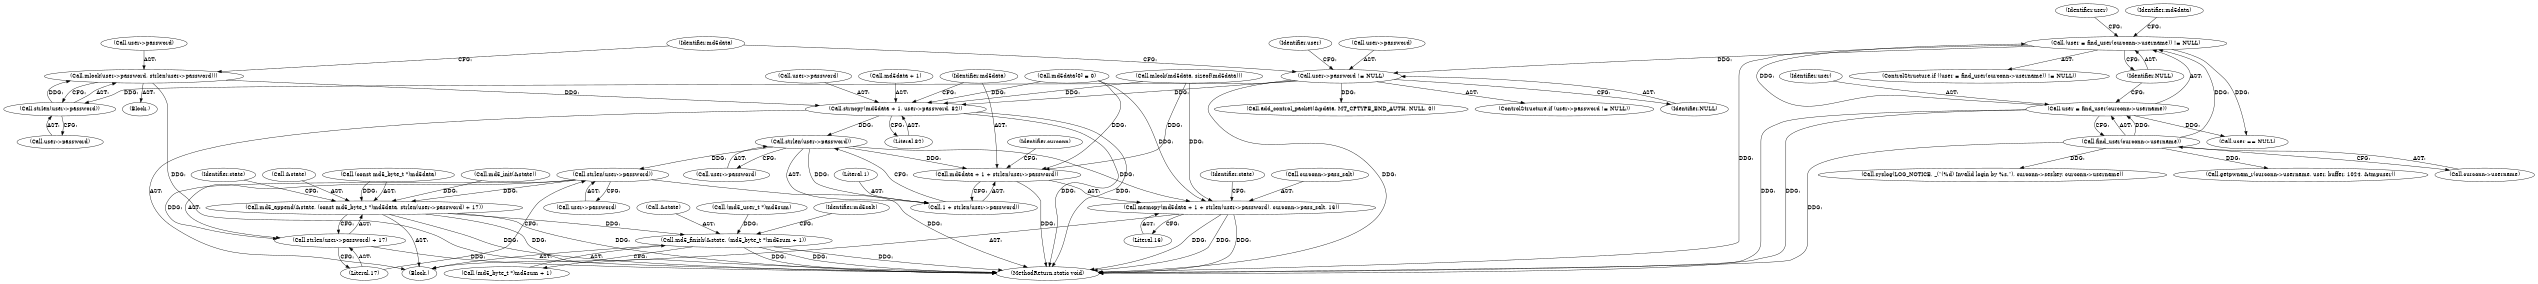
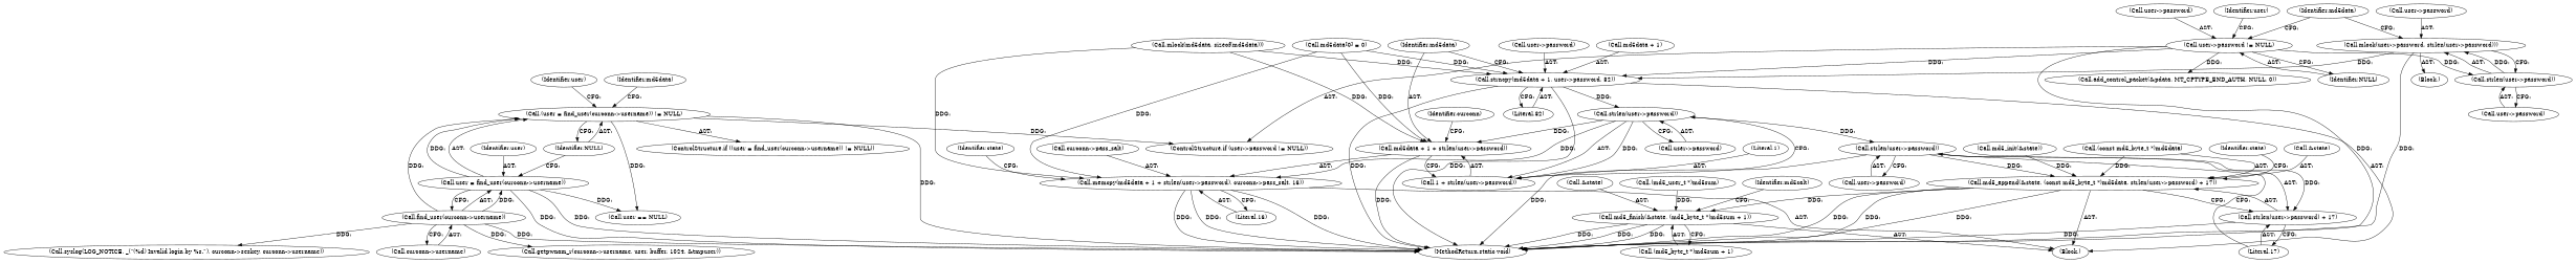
  digraph {
    n1 [label="(Call,mlock(user->password, strlen(user->password)))"]
    n2 [label="(Call,strlen(user->password))"]
    n3 [label="(Call,strncpy(md5data + 1, user->password, 82))"]
    n4 [label="(MethodReturn,static void)"]
    n5 [label="(Block,)"]
    n6 [label="(Call,user->password)"]
    n7 [label="(Call,strlen(user->password))"]
    n8 [label="(Block,)"]
    n9 [label="(Literal,82)"]
    n10 [label="(Call,user->password != NULL)"]
    n11 [label="(Call,add_control_packet(&pdata, MT_CPTYPE_END_AUTH, NULL, 0))"]
    n12 [label="(ControlStructure,if (user->password != NULL))"]
    n13 [label="(Identifier,NULL)"]
    n14 [label="(Call,(user = find_user(curconn->username)) != NULL)"]
    n15 [label="(Call,user == NULL)"]
    n16 [label="(ControlStructure,if ((user = find_user(curconn->username)) != NULL))"]
    n17 [label="(Identifier,NULL)"]
    n18 [label="(Call,user = find_user(curconn->username))"]
    n19 [label="(Call,find_user(curconn->username))"]
    n20 [label="(Call,curconn->username)"]
    n21 [label="(Call,syslog(LOG_NOTICE, _(\"(%d) Invalid login by %s.\"), curconn->seskey, curconn->username))"]
    n22 [label="(Call,getpwnam_r(curconn->username, user, buffer, 1024, &tmpuser))"]
    n23 [label="(Call,memcpy(md5data + 1 + strlen(user->password), curconn->pass_salt, 16))"]
    n24 [label="(Call,md5data + 1 + strlen(user->password))"]
    n25 [label="(Call,1 + strlen(user->password))"]
    n26 [label="(Call,strlen(user->password))"]
    n27 [label="(Call,user->password)"]
    n28 [label="(Literal,16)"]
    n29 [label="(Call,md5_append(&state, (const md5_byte_t *)md5data, strlen(user->password) + 17))"]
    n30 [label="(Call,strlen(user->password) + 17)"]
    n31 [label="(Call,user->password)"]
    n32 [label="(Call,md5_finish(&state, (md5_byte_t *)md5sum + 1))"]
    n33 [label="(Literal,17)"]
    n34 [label="(Call,(md5_byte_t *)md5sum + 1)"]
    n35 [label="(Identifier,user)"]
    n36 [label="(Call,user->password)"]
    n37 [label="(Call,user->password)"]
    n38 [label="(Call,md5data[0] = 0)"]
    n39 [label="(Identifier,md5salt)"]
    n40 [label="(Call,user->password)"]
    n41 [label="(Call,md5_init(&state))"]
    n42 [label="(Call,&state)"]
    n43 [label="(Identifier,state)"]
    n44 [label="(Identifier,curconn)"]
    n45 [label="(Call,mlock(md5data, sizeof(md5data)))"]
    n46 [label="(Call,md5data + 1)"]
    n47 [label="(Literal,1)"]
    n48 [label="(Call,&state)"]
    n49 [label="(Identifier,md5data)"]
    n50 [label="(Identifier,state)"]
    n51 [label="(Call,curconn->pass_salt)"]
    n52 [label="(Identifier,md5data)"]
    n53 [label="(Identifier,md5data)"]
    n54 [label="(Identifier,user)"]
    n55 [label="(Identifier,user)"]
    n56 [label="(Call,(const md5_byte_t *)md5data)"]
    n57 [label="(Call,(md5_user_t *)md5sum)"]
    n1 -> n2 [label="CFG: "]
    n1 -> n3 [label="DDG: "]
    n1 -> n4 [label="DDG: "]
    n1 -> n5 [label="AST: "]
    n2 -> n1 [label="AST: "]
    n2 -> n1 [label="DDG: "]
    n2 -> n6 [label="CFG: "]
    n3 -> n4 [label="DDG: "]
    n3 -> n4 [label="DDG: "]
    n3 -> n7 [label="DDG: "]
    n3 -> n8 [label="AST: "]
    n3 -> n9 [label="CFG: "]
    n6 -> n2 [label="AST: "]
    n7 -> n23 [label="DDG: "]
    n7 -> n24 [label="DDG: "]
    n7 -> n25 [label="AST: "]
    n7 -> n25 [label="DDG: "]
    n7 -> n26 [label="DDG: "]
    n7 -> n27 [label="CFG: "]
    n9 -> n3 [label="AST: "]
    n10 -> n2 [label="DDG: "]
    n10 -> n3 [label="DDG: "]
    n10 -> n4 [label="DDG: "]
    n10 -> n11 [label="DDG: "]
    n10 -> n12 [label="AST: "]
    n10 -> n13 [label="CFG: "]
    n13 -> n10 [label="AST: "]
    n14 -> n4 [label="DDG: "]
-   n14 -> n10 [label="DDG: "]
+   n14 -> n12 [label="DDG: "]
    n14 -> n15 [label="DDG: "]
    n14 -> n16 [label="AST: "]
    n14 -> n17 [label="CFG: "]
    n17 -> n14 [label="AST: "]
    n17 -> n18 [label="CFG: "]
    n18 -> n4 [label="DDG: "]
    n18 -> n4 [label="DDG: "]
    n18 -> n14 [label="AST: "]
    n18 -> n14 [label="DDG: "]
    n18 -> n15 [label="DDG: "]
    n18 -> n19 [label="CFG: "]
    n19 -> n4 [label="DDG: "]
    n19 -> n14 [label="DDG: "]
    n19 -> n18 [label="AST: "]
    n19 -> n18 [label="DDG: "]
    n19 -> n20 [label="CFG: "]
    n19 -> n21 [label="DDG: "]
    n19 -> n22 [label="DDG: "]
    n20 -> n19 [label="AST: "]
    n23 -> n4 [label="DDG: "]
    n23 -> n4 [label="DDG: "]
    n23 -> n4 [label="DDG: "]
    n23 -> n8 [label="AST: "]
    n23 -> n28 [label="CFG: "]
    n24 -> n4 [label="DDG: "]
    n24 -> n23 [label="AST: "]
    n24 -> n25 [label="CFG: "]
    n25 -> n7 [label="CFG: "]
    n25 -> n24 [label="AST: "]
    n26 -> n4 [label="DDG: "]
    n26 -> n29 [label="DDG: "]
    n26 -> n30 [label="AST: "]
    n26 -> n30 [label="DDG: "]
    n26 -> n31 [label="CFG: "]
    n27 -> n7 [label="AST: "]
    n28 -> n23 [label="AST: "]
    n29 -> n4 [label="DDG: "]
    n29 -> n4 [label="DDG: "]
    n29 -> n4 [label="DDG: "]
    n29 -> n8 [label="AST: "]
    n29 -> n30 [label="CFG: "]
    n29 -> n32 [label="DDG: "]
    n30 -> n4 [label="DDG: "]
    n30 -> n29 [label="AST: "]
    n30 -> n33 [label="CFG: "]
    n31 -> n26 [label="AST: "]
    n32 -> n4 [label="DDG: "]
    n32 -> n4 [label="DDG: "]
    n32 -> n4 [label="DDG: "]
    n32 -> n8 [label="AST: "]
    n32 -> n34 [label="CFG: "]
    n33 -> n26 [label="CFG: "]
    n33 -> n30 [label="AST: "]
    n34 -> n32 [label="AST: "]
    n35 -> n14 [label="CFG: "]
    n36 -> n3 [label="AST: "]
    n37 -> n1 [label="AST: "]
    n38 -> n3 [label="DDG: "]
    n38 -> n23 [label="DDG: "]
    n38 -> n24 [label="DDG: "]
    n39 -> n32 [label="CFG: "]
    n40 -> n10 [label="AST: "]
    n41 -> n29 [label="DDG: "]
    n42 -> n32 [label="AST: "]
    n43 -> n29 [label="CFG: "]
    n44 -> n24 [label="CFG: "]
    n45 -> n3 [label="DDG: "]
    n45 -> n23 [label="DDG: "]
    n45 -> n24 [label="DDG: "]
    n46 -> n3 [label="AST: "]
    n47 -> n25 [label="AST: "]
    n48 -> n29 [label="AST: "]
    n49 -> n1 [label="CFG: "]
    n49 -> n10 [label="CFG: "]
    n50 -> n23 [label="CFG: "]
    n51 -> n23 [label="AST: "]
    n52 -> n3 [label="CFG: "]
    n52 -> n24 [label="AST: "]
    n53 -> n14 [label="CFG: "]
    n54 -> n18 [label="AST: "]
    n55 -> n10 [label="CFG: "]
    n56 -> n29 [label="AST: "]
    n56 -> n29 [label="DDG: "]
    n57 -> n32 [label="DDG: "]
  }
